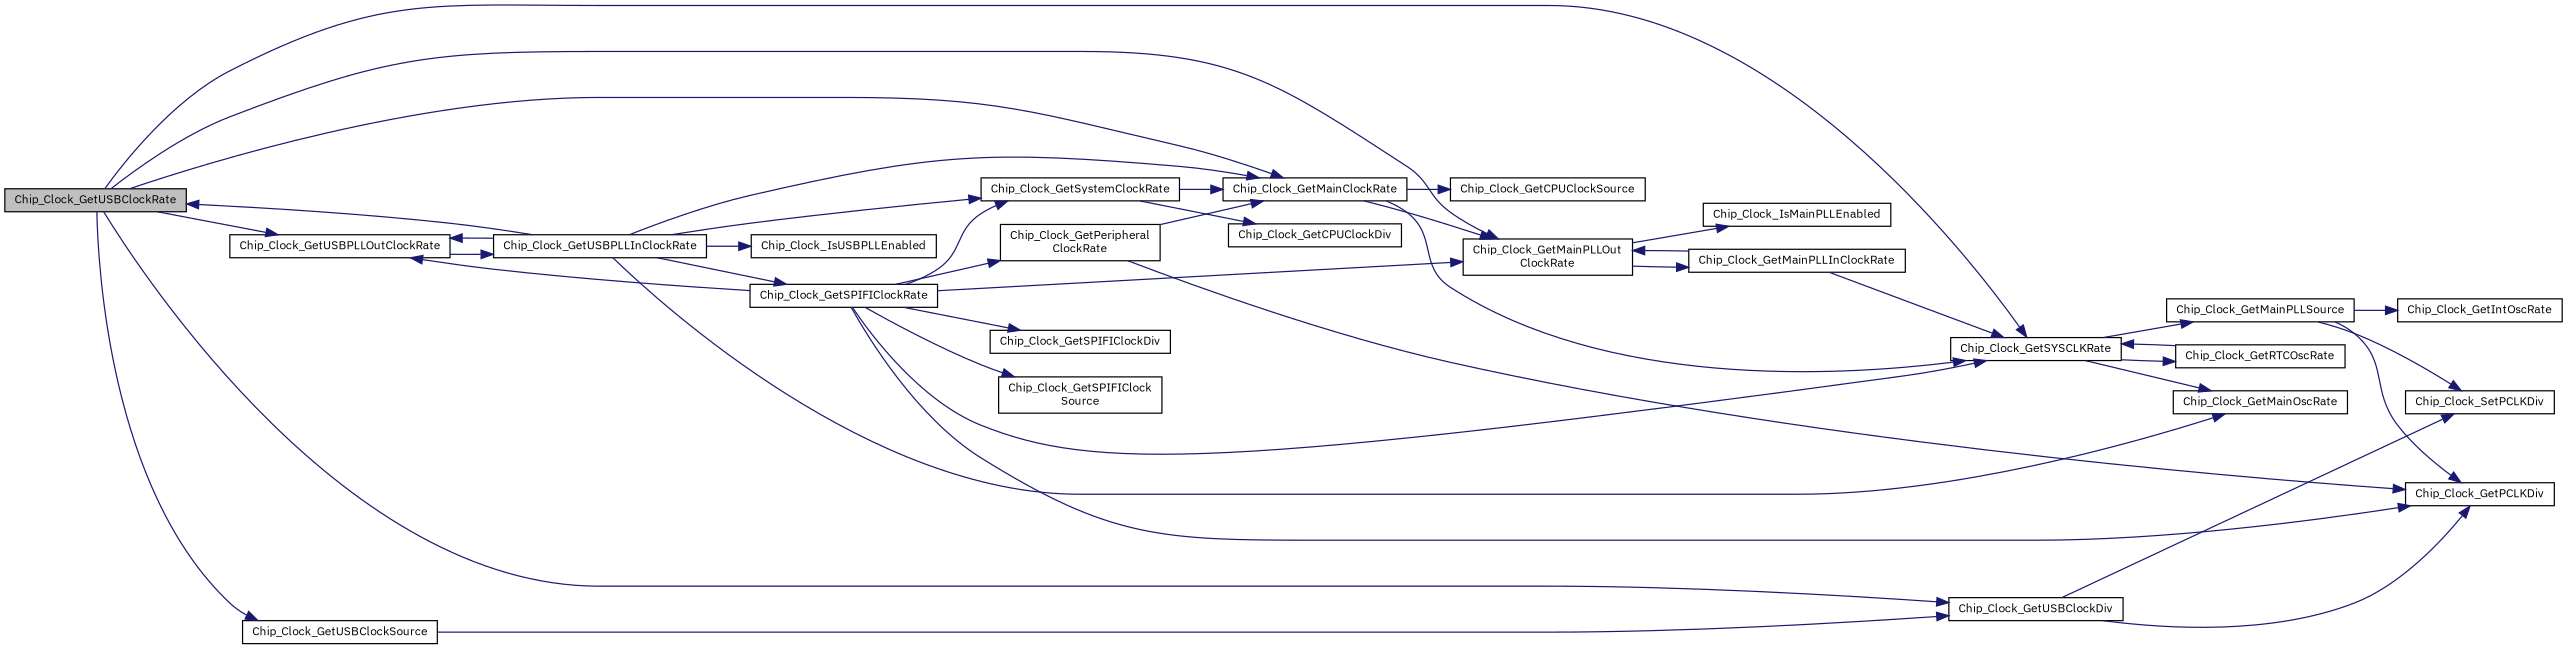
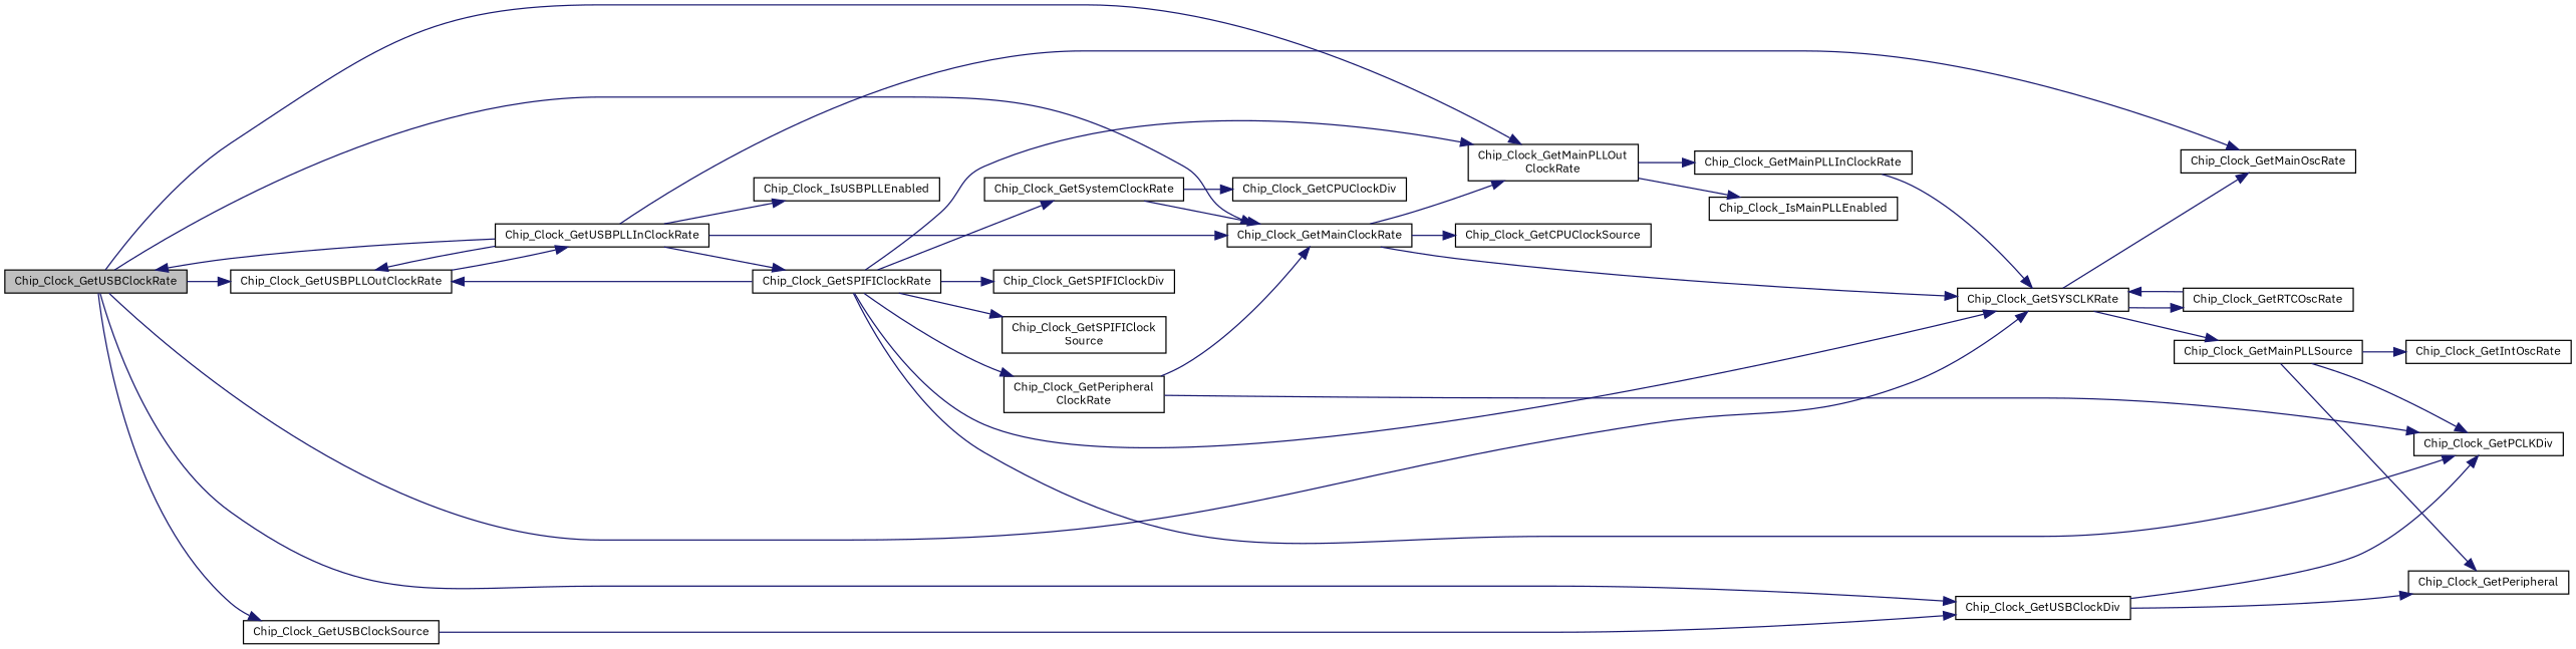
  digraph {
    fontname="IBM Plex Sans"
    rankdir=LR
    node [color=black fillcolor=white fontname="IBM Plex Sans" fontsize=10 shape=record style=filled]
    edge [color=midnightblue fontname="IBM Plex Sans" fontsize=10 labelfontname=FreeSans labelfontsize=10 style=solid]
    n1 [fillcolor=grey75 fontcolor=black height=0.2 label=Chip_Clock_GetUSBClockRate width=0.4]
    n2 [height=0.2 label=Chip_Clock_GetUSBPLLOutClockRate width=0.4]
    n3 [height=0.2 label=Chip_Clock_GetMainClockRate width=0.4]
    n4 [height=0.2 label="Chip_Clock_GetMainPLLOut\lClockRate" width=0.4]
    n5 [height=0.2 label=Chip_Clock_GetSYSCLKRate width=0.4]
    n6 [height=0.2 label=Chip_Clock_GetUSBClockDiv width=0.4]
    n7 [height=0.2 label=Chip_Clock_GetUSBClockSource width=0.4]
    n8 [height=0.2 label=Chip_Clock_GetUSBPLLInClockRate width=0.4]
    n9 [height=0.2 label=Chip_Clock_GetCPUClockSource width=0.4]
    n10 [height=0.2 label=Chip_Clock_IsMainPLLEnabled width=0.4]
    n11 [height=0.2 label=Chip_Clock_GetMainPLLInClockRate width=0.4]
    n12 [height=0.2 label=Chip_Clock_GetMainOscRate width=0.4]
    n13 [height=0.2 label=Chip_Clock_GetMainPLLSource width=0.4]
    n14 [height=0.2 label=Chip_Clock_GetRTCOscRate width=0.4]
-   n15 [height=0.2 label=Chip_Clock_SetPCLKDiv width=0.4]
+   n15 [height=0.2 label=Chip_Clock_GetPeripheral width=0.4]
    n16 [height=0.2 label=Chip_Clock_GetPCLKDiv width=0.4]
    n17 [height=0.2 label=Chip_Clock_IsUSBPLLEnabled width=0.4]
    n18 [height=0.2 label=Chip_Clock_GetSystemClockRate width=0.4]
    n19 [height=0.2 label=Chip_Clock_GetSPIFIClockRate width=0.4]
    n20 [height=0.2 label=Chip_Clock_GetCPUClockDiv width=0.4]
    n21 [height=0.2 label="Chip_Clock_GetSPIFIClock\lSource" width=0.4]
    n22 [height=0.2 label=Chip_Clock_GetSPIFIClockDiv width=0.4]
    n23 [height=0.2 label="Chip_Clock_GetPeripheral\lClockRate" width=0.4]
    n24 [height=0.2 label=Chip_Clock_GetIntOscRate width=0.4]
    n1 -> n2
    n1 -> n3
    n1 -> n4
    n1 -> n5
    n1 -> n6
    n1 -> n7
    n2 -> n8
    n3 -> n4
    n3 -> n5
    n3 -> n9
    n4 -> n10
    n4 -> n11
    n5 -> n12
    n5 -> n13
    n5 -> n14
    n6 -> n15
    n6 -> n16
    n7 -> n6
    n8 -> n1
    n8 -> n2
    n8 -> n3
    n8 -> n12
    n8 -> n17
-   n8 -> n18
    n8 -> n19
-   n11 -> n4
    n11 -> n5
    n13 -> n15
    n13 -> n16
    n13 -> n24
    n14 -> n5
    n18 -> n3
    n18 -> n20
    n19 -> n2
    n19 -> n4
    n19 -> n5
    n19 -> n16
    n19 -> n18
    n19 -> n21
    n19 -> n22
    n19 -> n23
    n23 -> n3
    n23 -> n16
  }
